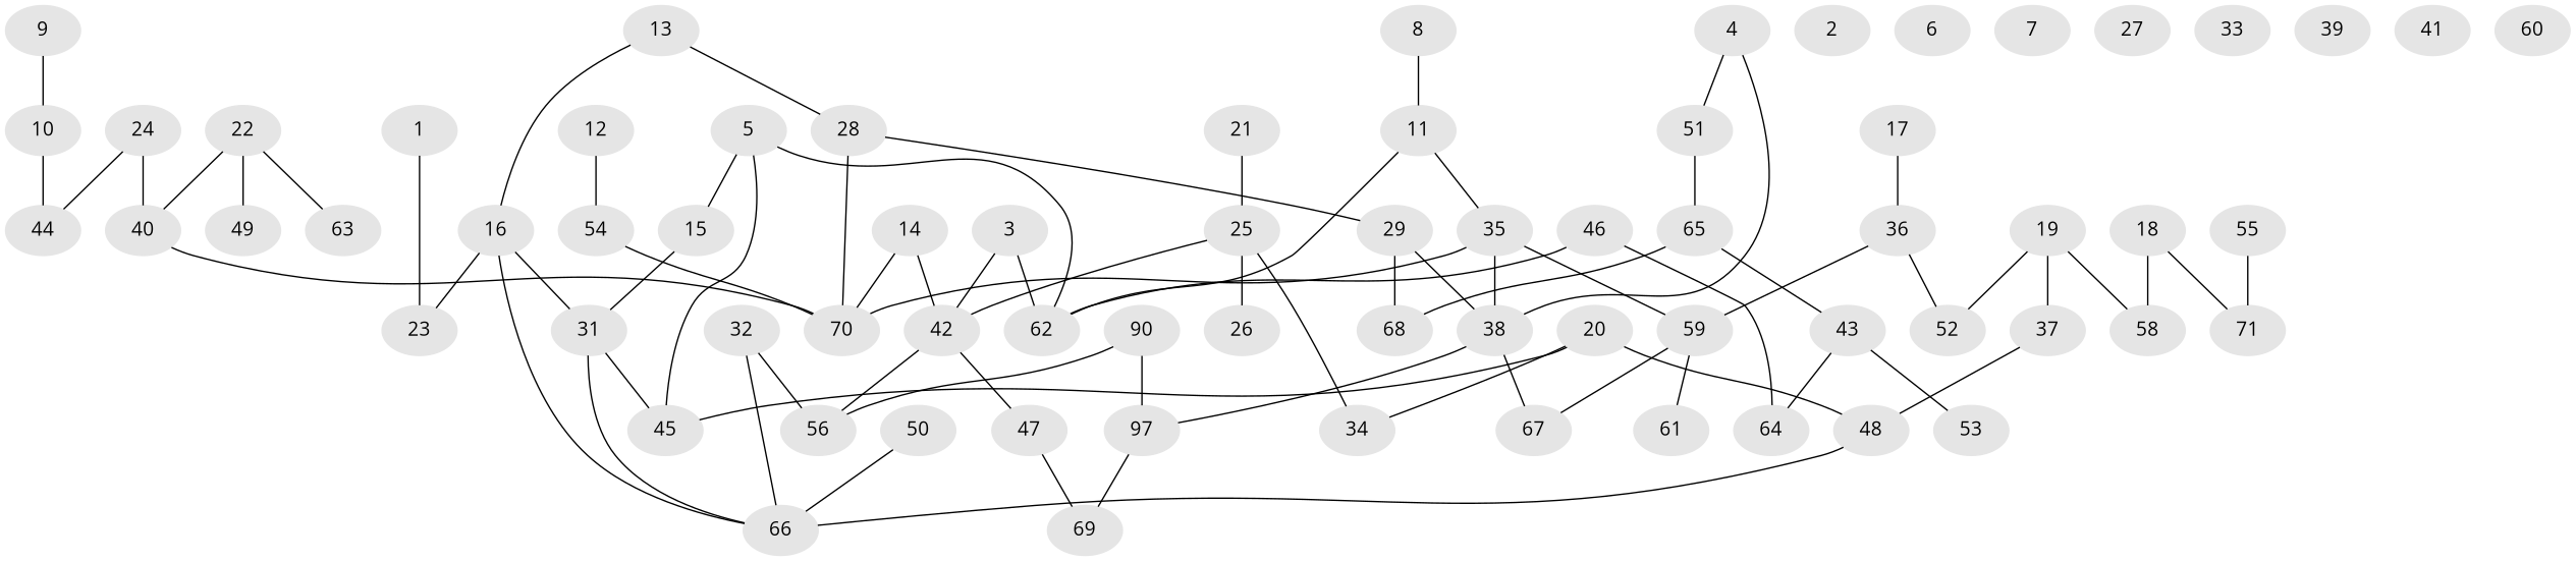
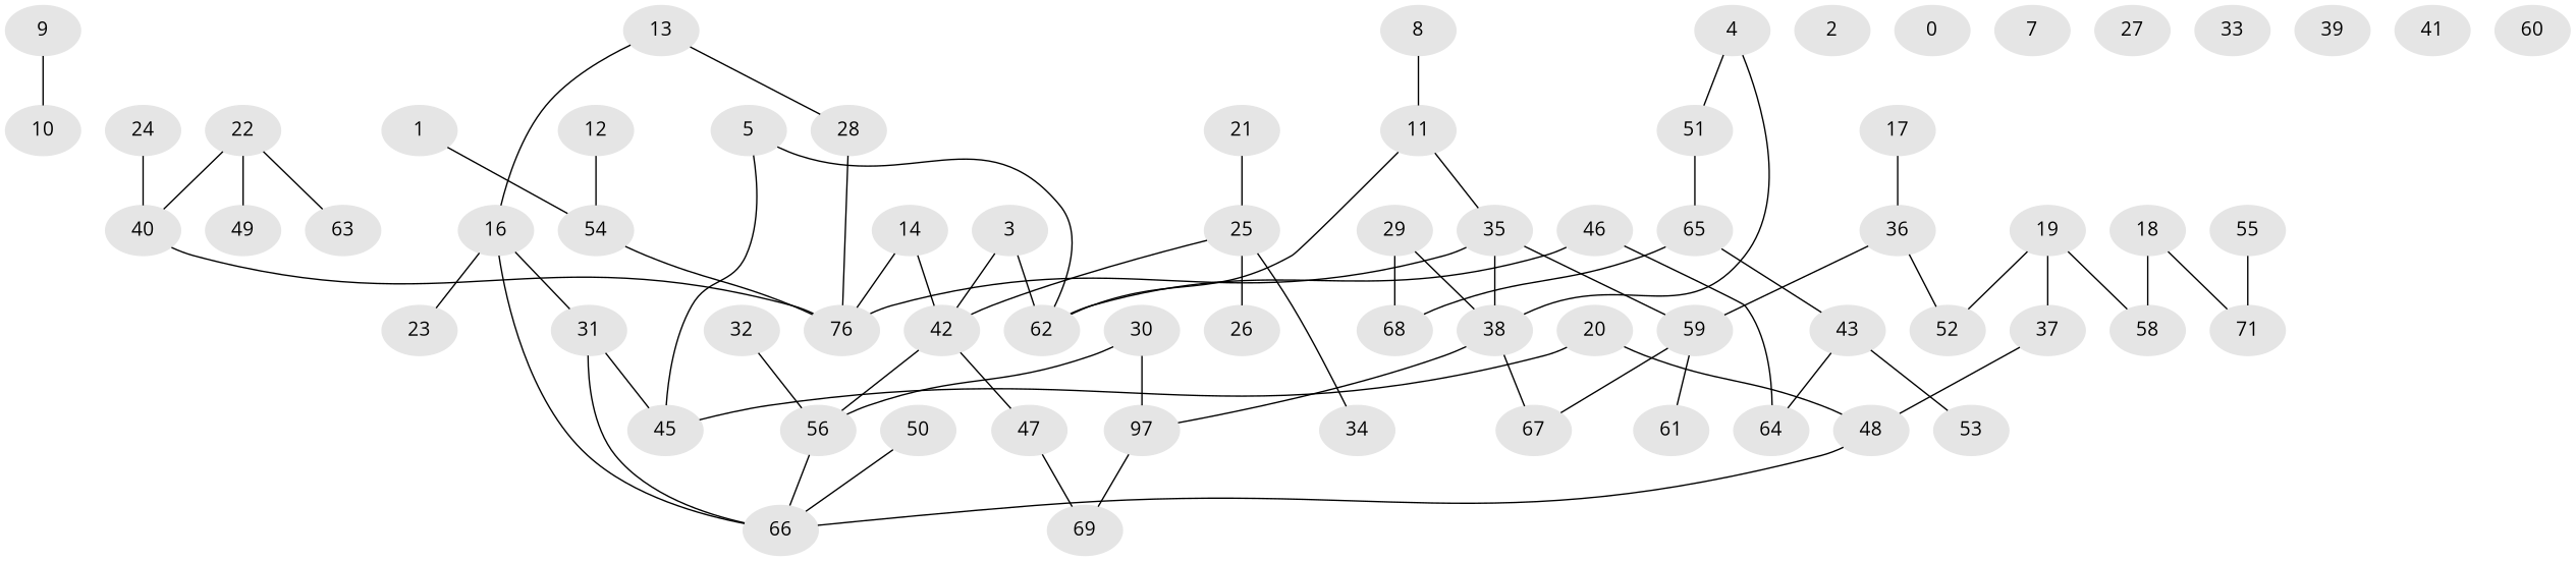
  graph {
    fontname="Open Sans"
    node [color=gray90 fontname="Open Sans" style=filled]
    edge [fontname="Open Sans"]
    1
    54
-   70
+   70 [label=76]
    2
    3
    42
    62
    56
    47
    4
    38
    51
    n13 [label=97]
    67
    65
    5
-   15
    45
    31
-   6
+   6 [label=0]
    7
    8
    11
    35
    9
    10
-   44
    59
    12
    13
    16
    28
    23
    66
    29
    14
    17
    36
    52
    18
    58
    71
    19
    37
    48
    20
    34
    21
    25
    26
    22
    49
    63
    40
    24
    27
    68
    43
    53
    64
-   30 [label=90]
+   30
    69
    32
    33
    61
    39
    41
    46
    50
    55
    60
-   1 -- 23
+   1 -- 54
    54 -- 70
    3 -- 42
    3 -- 62
    42 -- 56
    42 -- 47
    47 -- 69
    4 -- 38
    4 -- 51
    38 -- n13
    38 -- 67
    51 -- 65
    n13 -- 69
    65 -- 68
    65 -- 43
    5 -- 62
-   5 -- 15
    5 -- 45
-   15 -- 31
    31 -- 45
    31 -- 66
    8 -- 11
    11 -- 62
    11 -- 35
    35 -- 70
    35 -- 38
    35 -- 59
    9 -- 10
-   10 -- 44
    59 -- 67
    59 -- 61
    12 -- 54
    13 -- 16
    13 -- 28
    16 -- 31
    16 -- 23
    16 -- 66
    28 -- 70
-   28 -- 29
    29 -- 38
    29 -- 68
    14 -- 70
    14 -- 42
    17 -- 36
    36 -- 59
    36 -- 52
    18 -- 58
    18 -- 71
    19 -- 52
    19 -- 58
    19 -- 37
    37 -- 48
    48 -- 66
    20 -- 45
    20 -- 48
-   20 -- 34
    21 -- 25
    25 -- 42
    25 -- 34
    25 -- 26
    22 -- 49
    22 -- 63
    22 -- 40
    40 -- 70
-   24 -- 44
    24 -- 40
    43 -- 53
    43 -- 64
    30 -- 56
    30 -- n13
    32 -- 56
-   32 -- 66
+   56 -- 66
    46 -- 62
    46 -- 64
    50 -- 66
    55 -- 71
  }
